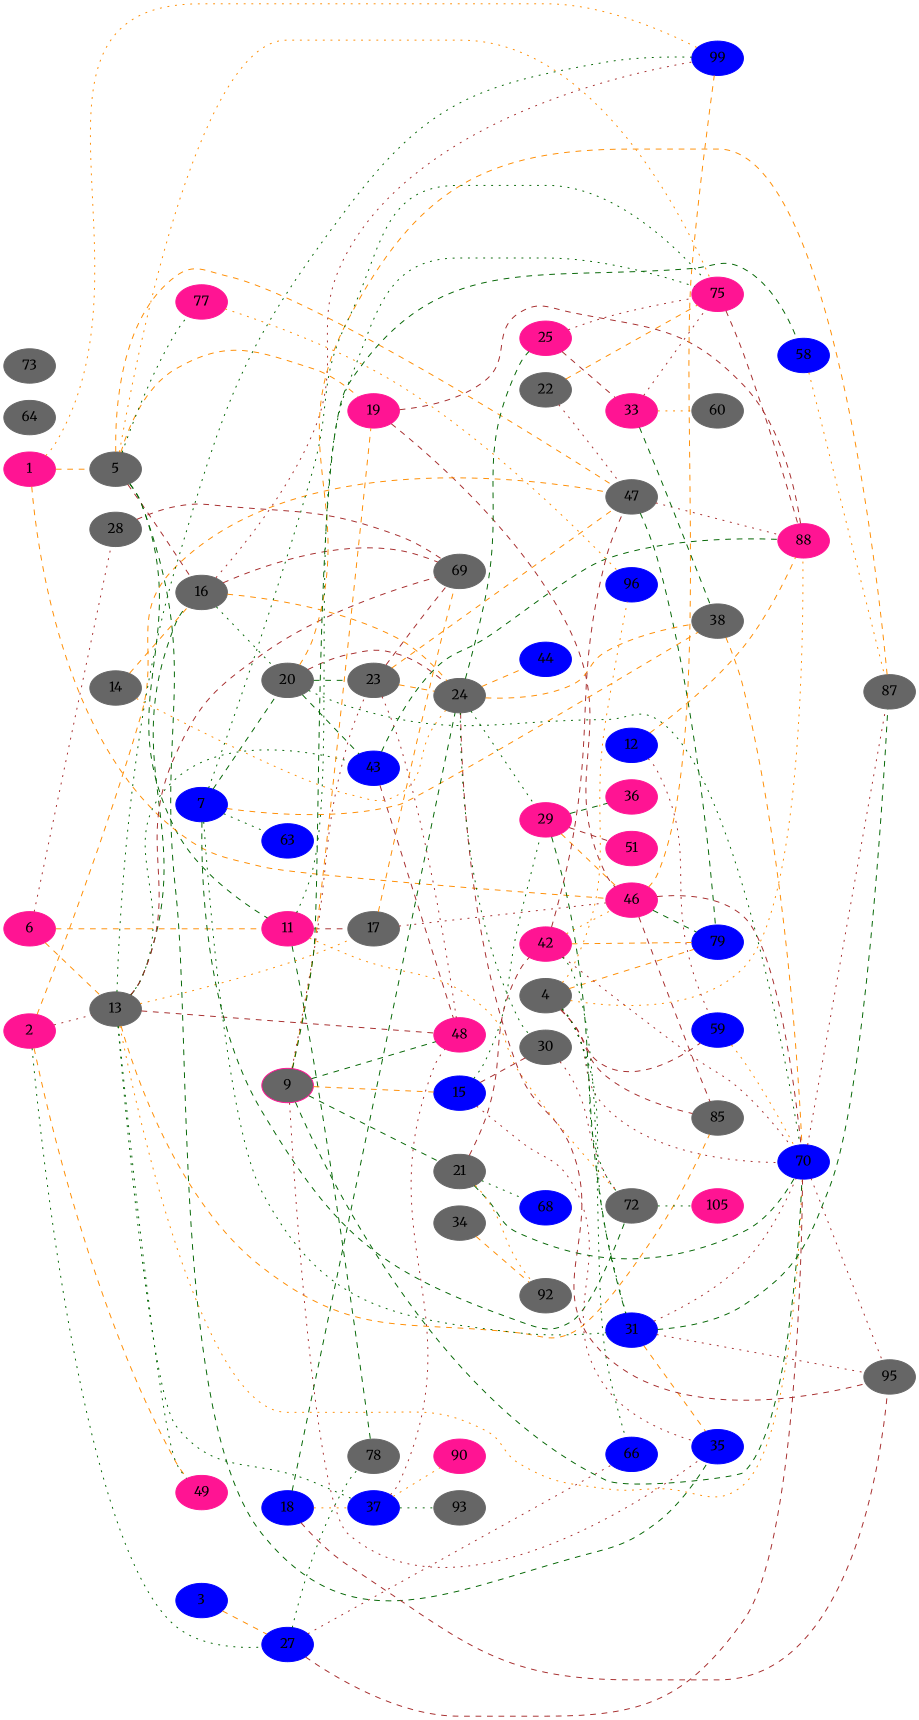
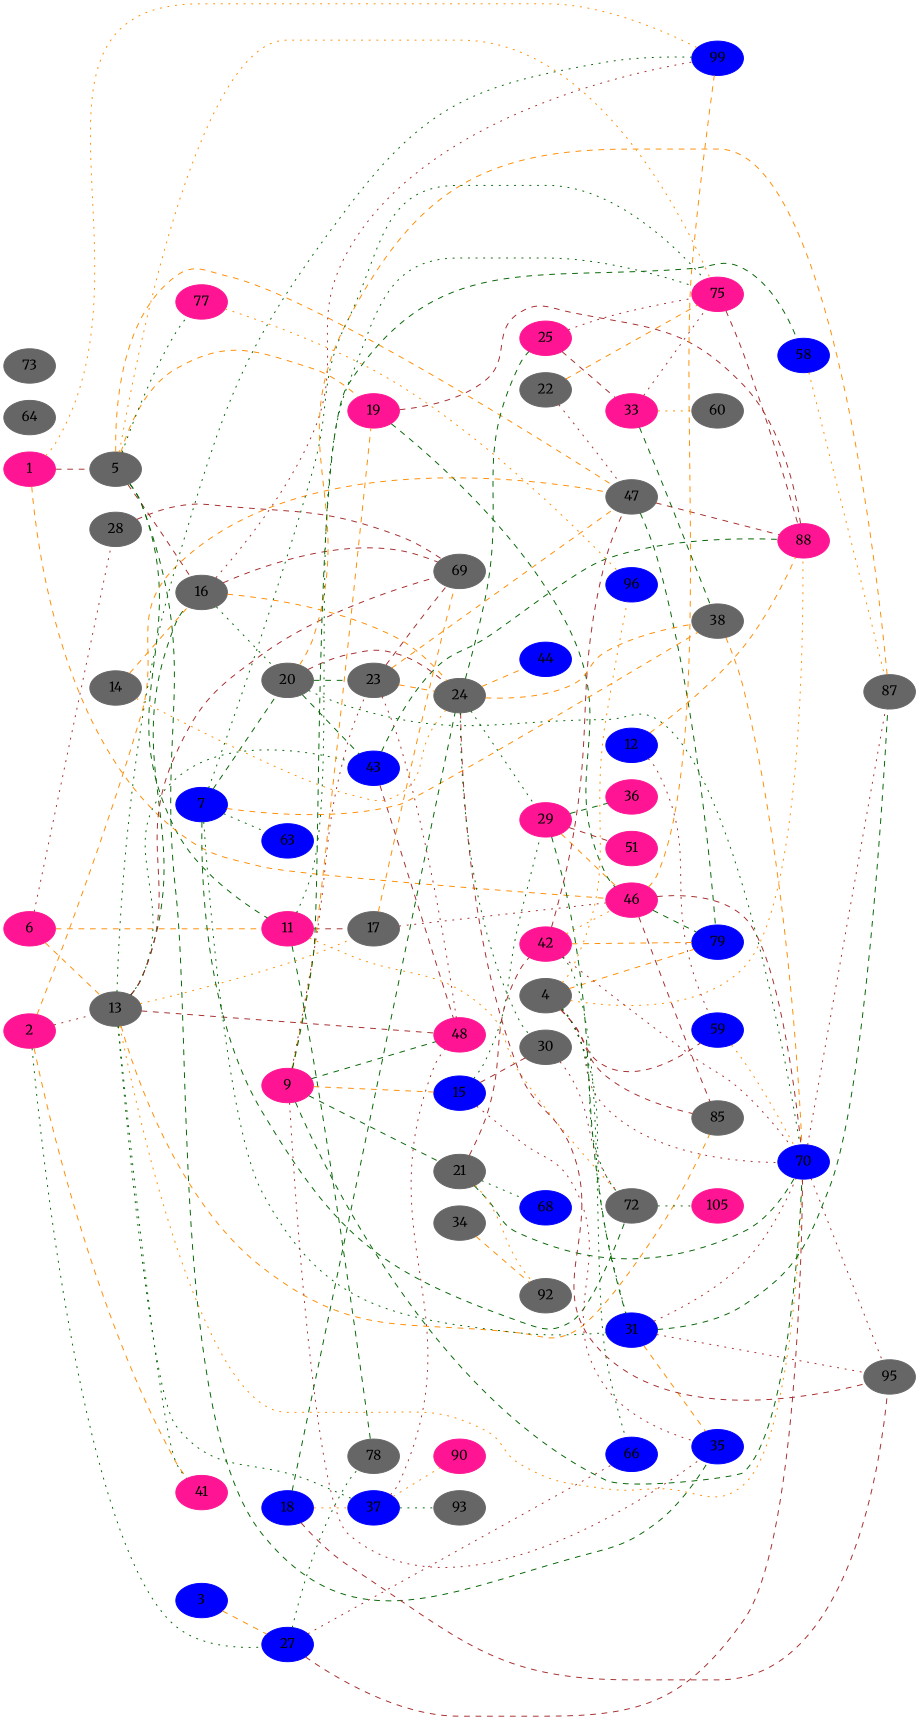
  graph {
    fontname=Merriweather
    rankdir=LR
    node [color=gray40 fontname=Merriweather style=filled]
    edge [color=darkorange fontname=Merriweather style=dashed]
    5 [super="+74"]
    47 [super="+62"]
    11 [color=deeppink super="+50"]
    16 [super="+55"]
    19 [color=deeppink super="+101"]
    35 [color=blue]
    75 [color=deeppink super="+86"]
    77 [color=deeppink]
    1 [color=deeppink]
    46 [color=deeppink super="+84"]
    99 [color=blue]
    70 [color=blue super="+82"]
    79 [color=blue]
    85
    2 [color=deeppink super="+94"]
    13 [super="+52"]
    27 [color=blue]
-   49 [color=deeppink]
+   49 [color=deeppink label=41]
    48 [color=deeppink]
    17
    37 [color=blue super="+54"]
    43 [color=blue super="+53"]
    69 [super="+100"]
    78
    66 [color=blue]
    88 [color=deeppink]
    3 [color=blue]
    4 [super="+71"]
    31 [color=blue super="+39"]
    59 [color=blue super="+104"]
    72 [super="+81"]
    96 [color=blue super="+103"]
    95 [super="+98"]
    87 [super="+91"]
    105 [color=deeppink]
    20
    24 [super="+67"]
    6 [color=deeppink super="+56"]
    28
    7 [color=blue super="+8"]
    38 [super="+97"]
    63 [color=blue]
    23 [super="+26"]
-   9 [color=deeppink super="+80" fillcolor=gray40]
+   9 [color=deeppink super="+80"]
    15 [color=blue super="+32"]
    21 [super="+89"]
    58 [color=blue]
    29 [color=deeppink super="+76"]
    30
    42 [color=deeppink super="+102"]
    68 [color=blue]
    92
    12 [color=blue super="+41"]
    90 [color=deeppink]
    93
    14
    25 [color=deeppink super="+45"]
    44 [color=blue super="+83"]
    36 [color=deeppink super="+40"]
    51 [color=deeppink]
    18 [color=blue]
    22
    33 [color=deeppink]
    60 [super="+65"]
    34 [super="+57"]
    64
    73
    5 -- 47
    5 -- 11 [color=darkgreen weight=2]
    5 -- 16 [color=brown]
    5 -- 19
    5 -- 35 [color=darkgreen]
    5 -- 75 [style=dotted]
    5 -- 77 [color=darkgreen style=dotted]
    47 -- 79 [color=darkgreen]
-   47 -- 88 [color=brown style=dotted]
+   47 -- 88 [color=brown]
    11 -- 75 [color=darkgreen style=dotted]
    11 -- 17 [color=brown]
    11 -- 78 [color=darkgreen]
    11 -- 72 [style=dotted]
    16 -- 99 [color=brown style=dotted]
    16 -- 69 [color=brown]
    16 -- 20 [color=darkgreen style=dotted]
    16 -- 24
-   19 -- 46 [color=brown]
+   19 -- 46 [color=darkgreen]
    19 -- 88 [color=brown]
    75 -- 88 [color=brown]
    77 -- 96 [style=dotted]
-   1 -- 5
+   1 -- 5 [color=brown]
    1 -- 46
    1 -- 99 [style=dotted]
    46 -- 99
    46 -- 70 [color=brown]
    46 -- 79 [color=darkgreen]
    46 -- 85 [color=brown]
    70 -- 95 [color=brown style=dotted]
    70 -- 87 [color=brown style=dotted]
    2 -- 47
    2 -- 13 [color=brown style=dotted]
    2 -- 27 [color=darkgreen style=dotted]
    2 -- 49
    13 -- 16 [color=darkgreen]
    13 -- 99 [color=darkgreen style=dotted]
    13 -- 70 [style=dotted]
    13 -- 85
    13 -- 49 [color=darkgreen style=dotted]
    13 -- 48 [color=brown]
    13 -- 17 [style=dotted]
    13 -- 37 [color=darkgreen style=dotted]
    13 -- 43 [color=darkgreen style=dotted]
    13 -- 69 [color=brown]
    27 -- 70 [color=brown]
    27 -- 78 [color=darkgreen style=dotted]
    27 -- 66 [color=brown style=dotted]
    17 -- 46 [color=brown style=dotted]
    17 -- 69
    37 -- 48 [color=brown style=dotted]
    37 -- 90 [style=dotted]
    37 -- 93 [color=darkgreen style=dotted]
    43 -- 48 [color=brown]
    43 -- 88 [color=darkgreen]
    3 -- 27
    4 -- 70 [color=brown style=dotted]
    4 -- 79
    4 -- 85 [color=brown]
    4 -- 88 [style=dotted]
    4 -- 31 [color=darkgreen style=dotted]
    4 -- 59 [color=brown]
    4 -- 72 [color=darkgreen style=dotted]
    4 -- 96 [style=dotted]
    31 -- 35
    31 -- 70 [color=brown style=dotted]
    31 -- 95 [color=brown style=dotted]
    31 -- 87 [color=darkgreen]
    59 -- 70 [style=dotted]
    72 -- 105 [color=darkgreen style=dotted]
    20 -- 70 [color=darkgreen style=dotted]
    20 -- 43 [color=darkgreen]
    20 -- 87
    20 -- 24 [color=brown]
    20 -- 23 [color=darkgreen]
    24 -- 95 [color=brown]
    24 -- 38
    24 -- 29 [color=darkgreen style=dotted]
    24 -- 30 [color=darkgreen style=dotted]
    24 -- 25 [color=darkgreen]
    24 -- 44
    6 -- 11
    6 -- 13
    6 -- 28 [color=brown style=dotted]
    28 -- 69 [color=brown]
    7 -- 75 [color=darkgreen style=dotted]
    7 -- 31 [color=darkgreen style=dotted]
    7 -- 72 [color=darkgreen]
    7 -- 20 [color=darkgreen]
    7 -- 38
    7 -- 63 [color=darkgreen style=dotted]
    38 -- 70
    23 -- 47
    23 -- 48 [color=brown style=dotted]
    23 -- 69 [color=brown]
    23 -- 24
    9 -- 19
    9 -- 35 [color=brown style=dotted]
    9 -- 70 [color=darkgreen]
    9 -- 48 [color=darkgreen]
    9 -- 23 [color=brown style=dotted]
    9 -- 15
    9 -- 21 [color=darkgreen]
    9 -- 58 [color=darkgreen]
    15 -- 35 [color=brown style=dotted]
    15 -- 29 [color=darkgreen style=dotted]
    15 -- 30 [color=brown]
    21 -- 70 [color=darkgreen]
    21 -- 42 [color=brown]
    21 -- 68 [color=darkgreen style=dotted]
    21 -- 92 [style=dotted]
    58 -- 87 [style=dotted]
    29 -- 46
    29 -- 31 [color=darkgreen]
    29 -- 36 [color=darkgreen]
    29 -- 51 [color=brown]
    30 -- 72 [color=brown style=dotted]
    42 -- 47 [color=brown]
    42 -- 46 [style=dotted]
    42 -- 70 [color=brown style=dotted]
    42 -- 79
    42 -- 66 [color=darkgreen style=dotted]
    12 -- 88 [weight=2]
    12 -- 59 [color=brown style=dotted]
    14 -- 16
    14 -- 24 [style=dotted]
    25 -- 75 [color=brown style=dotted]
    25 -- 33 [color=brown]
    18 -- 37 [style=dotted]
    18 -- 95 [color=brown]
    18 -- 24 [color=darkgreen]
    22 -- 47 [color=brown style=dotted]
    22 -- 75
    33 -- 75 [color=brown style=dotted]
    33 -- 38 [color=darkgreen]
    33 -- 60 [style=dotted]
    34 -- 92
  }
